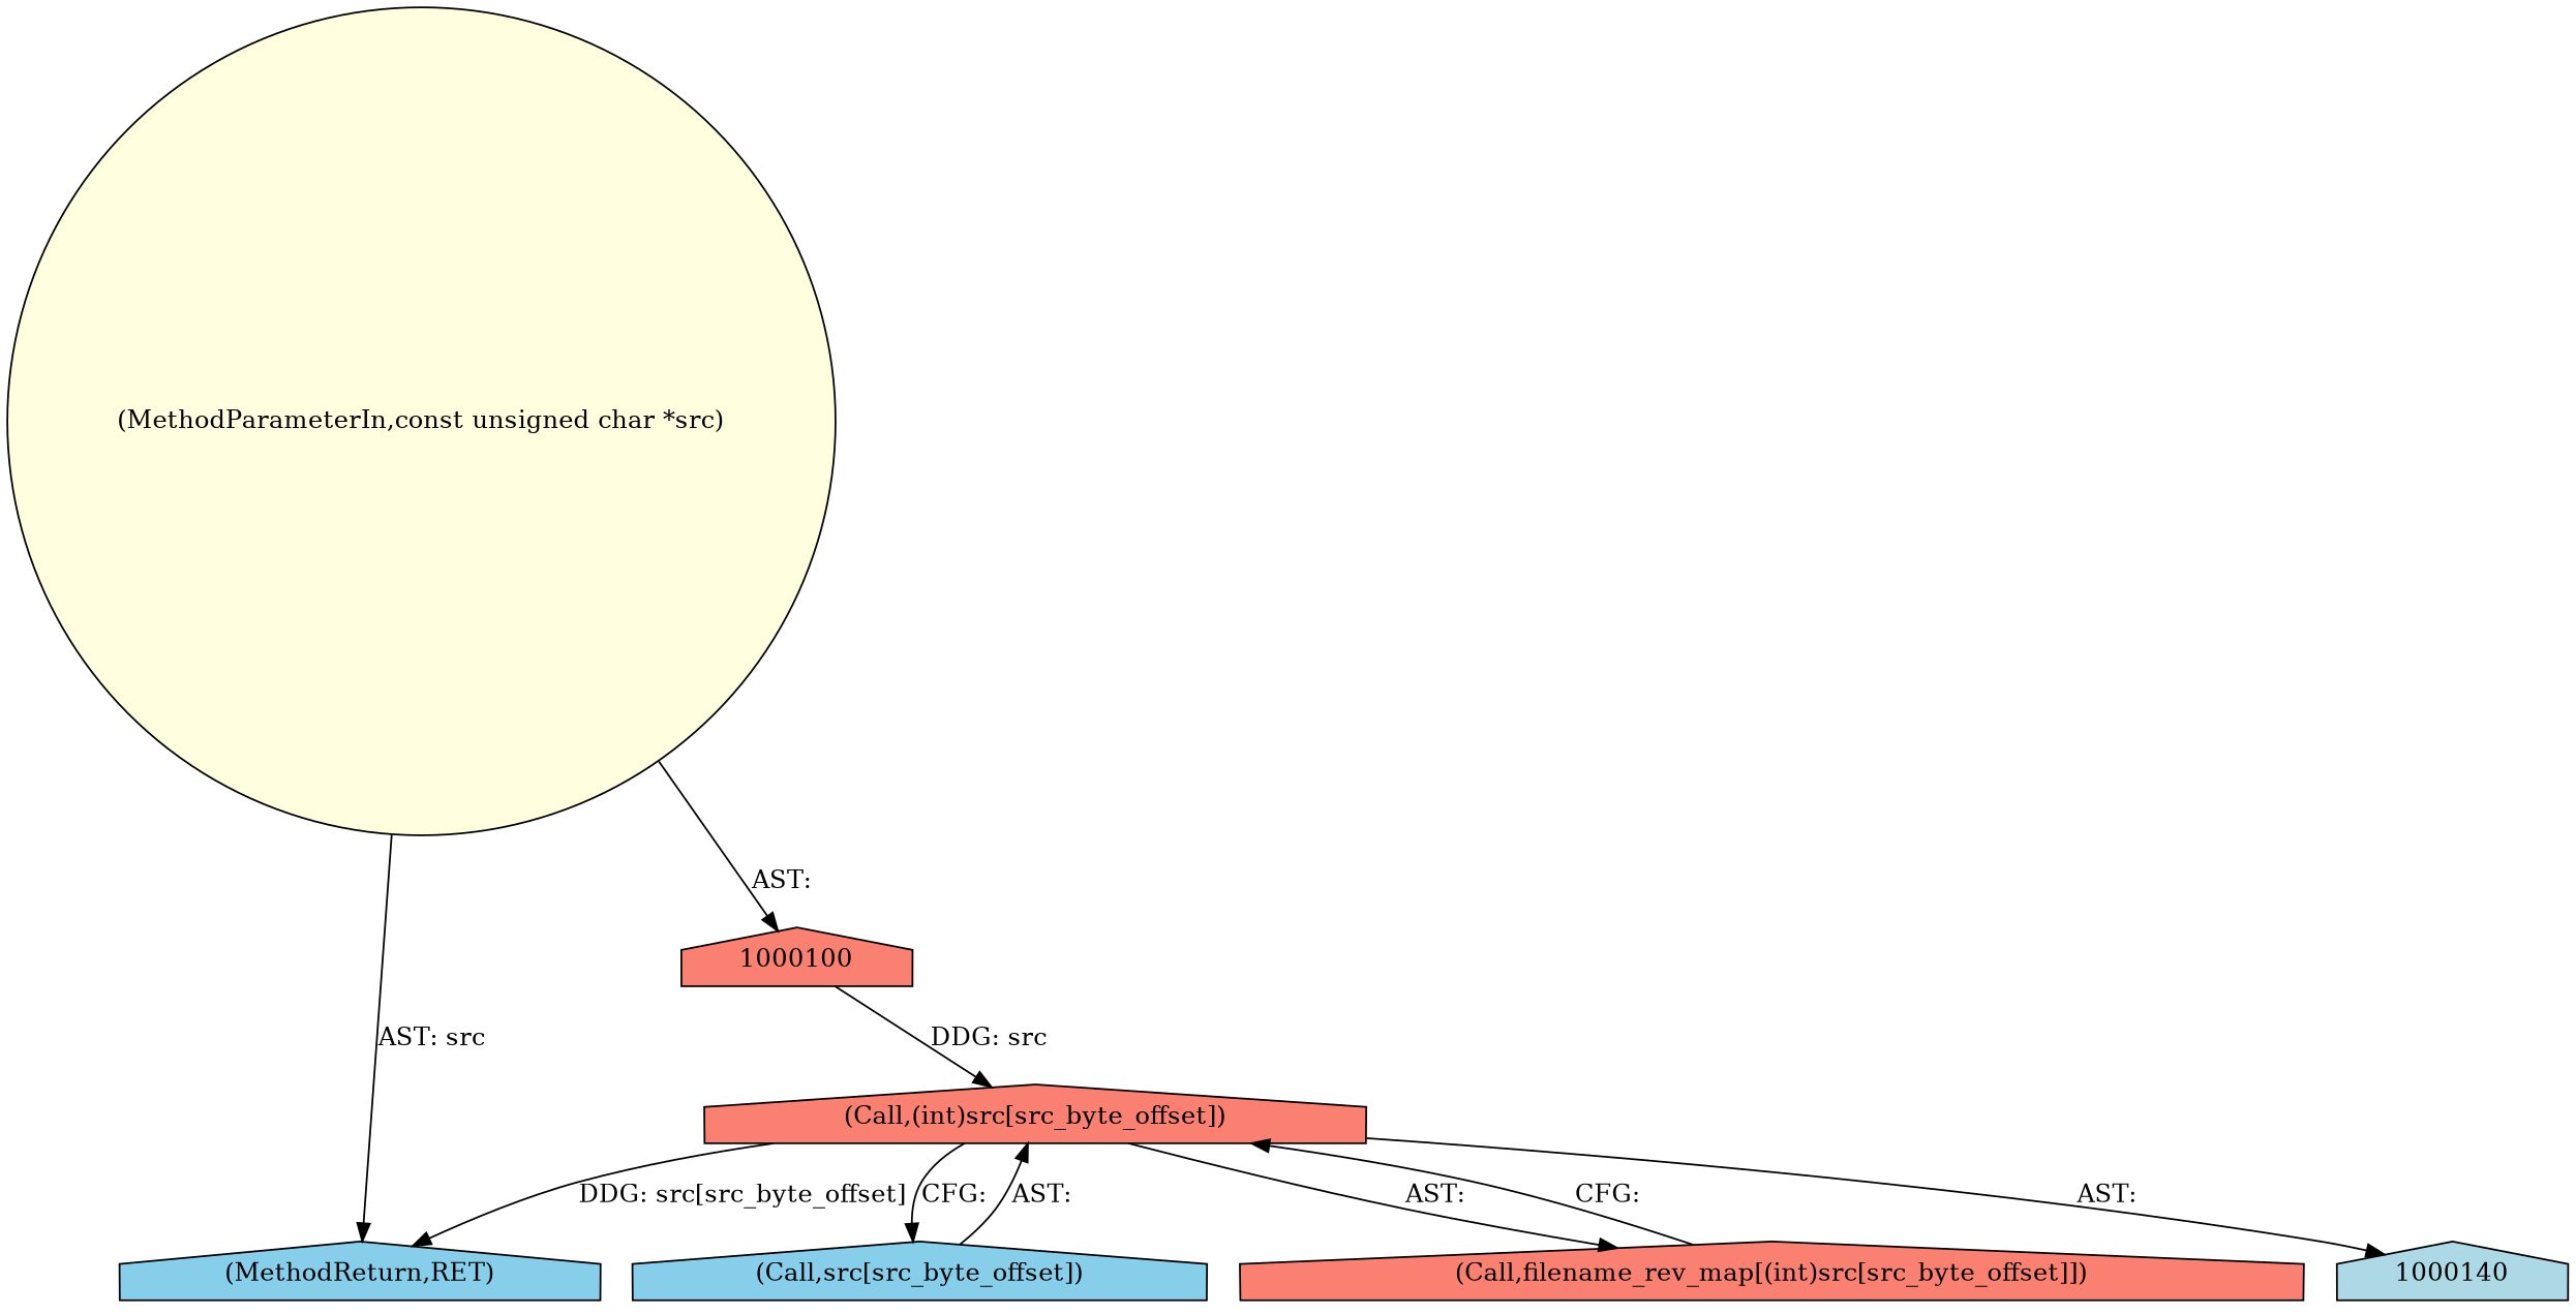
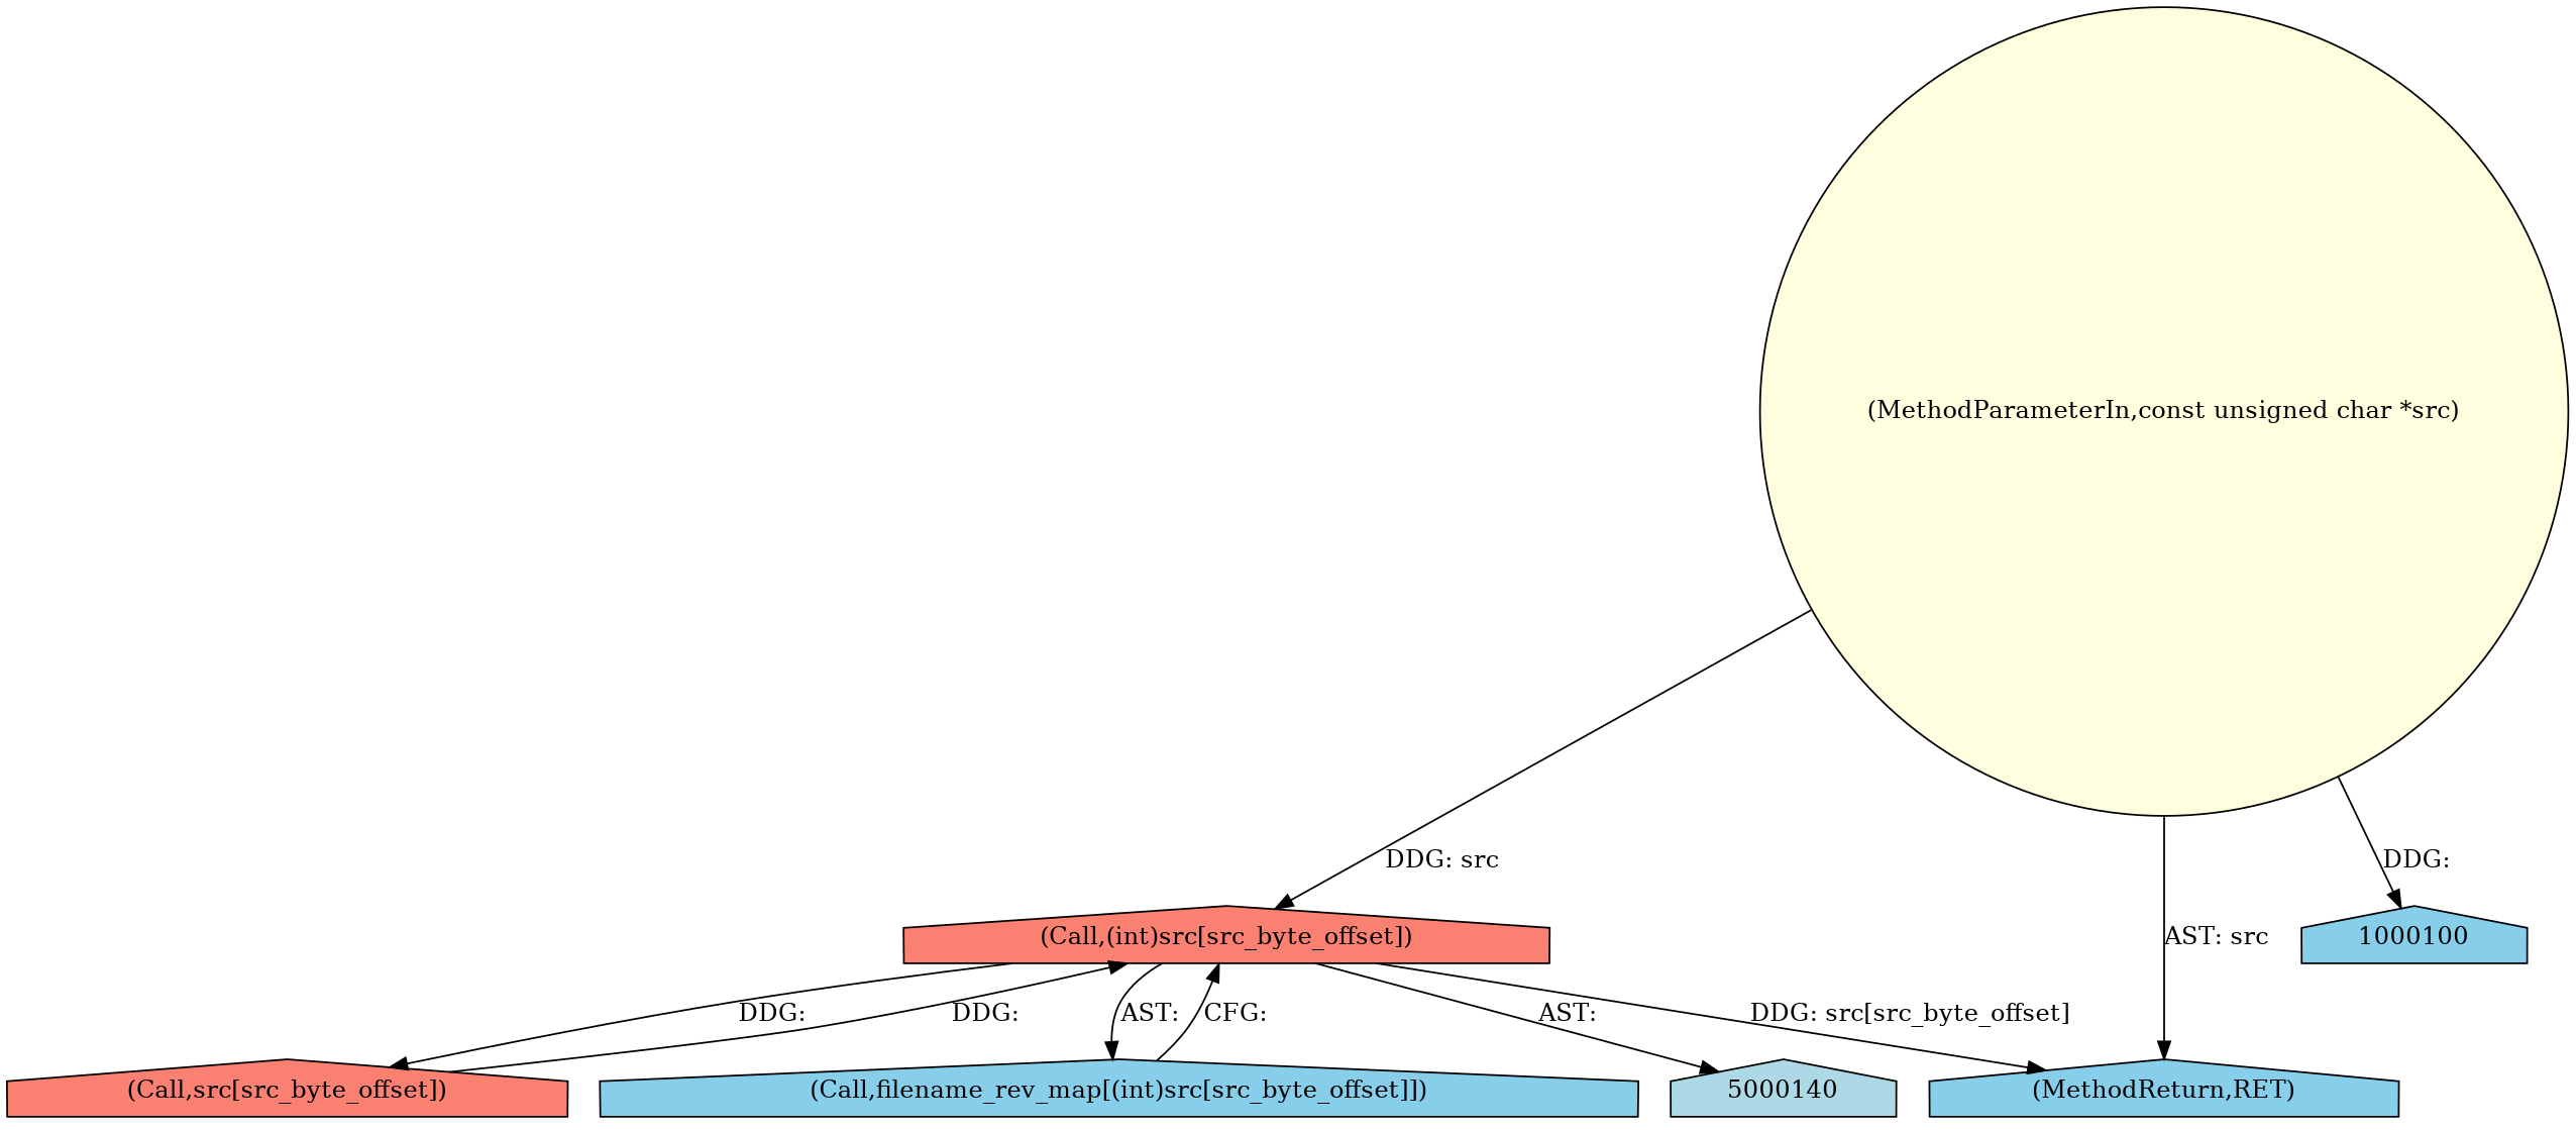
  digraph {
    node [fillcolor=salmon shape=house style=filled]
    n1 [label="(Call,(int)src[src_byte_offset])"]
    n2 [fillcolor=skyblue label="(MethodReturn,RET)"]
-   n3 [fillcolor=skyblue label="(Call,src[src_byte_offset])"]
-   n4 [label="(Call,filename_rev_map[(int)src[src_byte_offset]])"]
-   1000140 [fillcolor=lightblue]
+   n3 [label="(Call,src[src_byte_offset])"]
+   n4 [fillcolor=skyblue label="(Call,filename_rev_map[(int)src[src_byte_offset]])"]
+   1000140 [fillcolor=lightblue label=5000140]
    n6 [fillcolor=lightyellow label="(MethodParameterIn,const unsigned char *src)" shape=circle]
-   1000100
+   1000100 [fillcolor=skyblue]
    n1 -> n2 [label="DDG: src[src_byte_offset]"]
-   n1 -> n3 [label="CFG: "]
+   n1 -> n3 [label="DDG: "]
    n1 -> n4 [label="AST: "]
    n1 -> 1000140 [label="AST: "]
-   n3 -> n1 [label="AST: "]
+   n3 -> n1 [label="DDG: "]
    n4 -> n1 [label="CFG: "]
-   1000100 -> n1 [label="DDG: src"]
+   n6 -> n1 [label="DDG: src"]
    n6 -> n2 [label="AST: src"]
-   n6 -> 1000100 [label="AST: "]
+   n6 -> 1000100 [label="DDG: "]
  }
